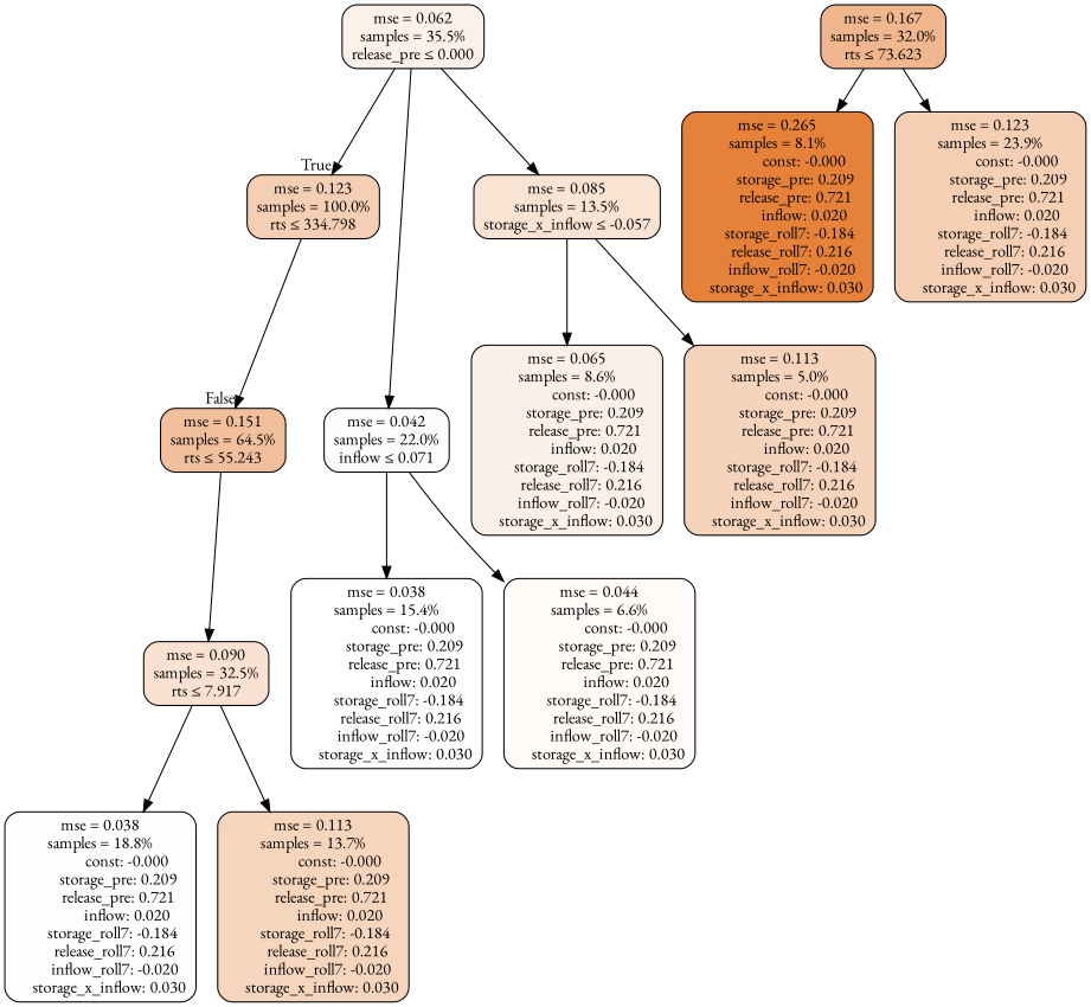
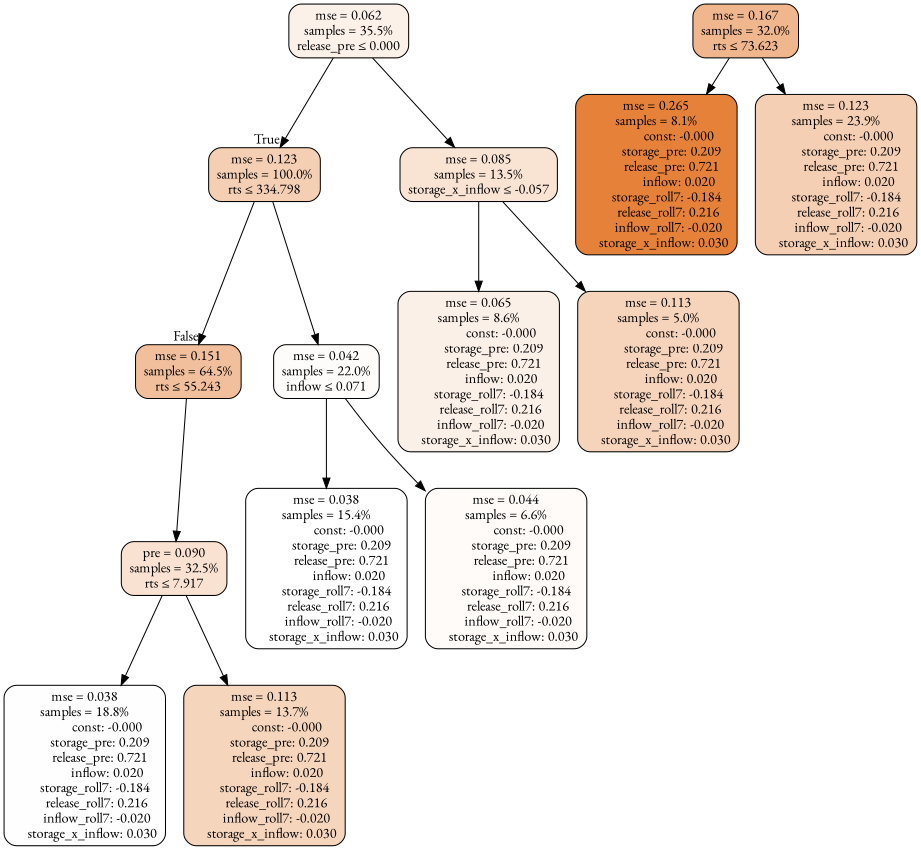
  digraph {
    fontname="EB Garamond"
    node [color=black fillcolor="#f5cfb4" fontname="EB Garamond" shape=rectangle style="filled, rounded"]
    edge [fontname="EB Garamond"]
    n1 [label="mse = 0.123\nsamples = 100.0%\nrts &le; 334.798"]
    n2 [fillcolor="#f1bf9b" label="mse = 0.151\nsamples = 64.5%\nrts &le; 55.243"]
-   n3 [fillcolor="#f9e2d1" label="mse = 0.090\nsamples = 32.5%\nrts &le; 7.917"]
+   n3 [fillcolor="#f9e2d1" label="pre = 0.090\nsamples = 32.5%\nrts &le; 7.917"]
    n4 [fillcolor="#fcf1e9" label="mse = 0.062\nsamples = 35.5%\nrelease_pre &le; 0.000"]
    n5 [fillcolor="#fefcfb" label="mse = 0.042\nsamples = 22.0%\ninflow &le; 0.071"]
    n6 [fillcolor="#f9e4d4" label="mse = 0.085\nsamples = 13.5%\nstorage_x_inflow &le; -0.057"]
    n7 [fillcolor="#fefefe" label="mse = 0.038\nsamples = 18.8%\n               const: -0.000\n          storage_pre: 0.209\n          release_pre: 0.721\n               inflow: 0.020\n       storage_roll7: -0.184\n        release_roll7: 0.216\n        inflow_roll7: -0.020\n     storage_x_inflow: 0.030"]
    n8 [fillcolor="#f6d5bd" label="mse = 0.113\nsamples = 13.7%\n               const: -0.000\n          storage_pre: 0.209\n          release_pre: 0.721\n               inflow: 0.020\n       storage_roll7: -0.184\n        release_roll7: 0.216\n        inflow_roll7: -0.020\n     storage_x_inflow: 0.030"]
    n9 [fillcolor="#f0b68d" label="mse = 0.167\nsamples = 32.0%\nrts &le; 73.623"]
    n10 [fillcolor="#e58139" label="mse = 0.265\nsamples = 8.1%\n               const: -0.000\n          storage_pre: 0.209\n          release_pre: 0.721\n               inflow: 0.020\n       storage_roll7: -0.184\n        release_roll7: 0.216\n        inflow_roll7: -0.020\n     storage_x_inflow: 0.030"]
    n11 [label="mse = 0.123\nsamples = 23.9%\n               const: -0.000\n          storage_pre: 0.209\n          release_pre: 0.721\n               inflow: 0.020\n       storage_roll7: -0.184\n        release_roll7: 0.216\n        inflow_roll7: -0.020\n     storage_x_inflow: 0.030"]
    n12 [fillcolor="#ffffff" label="mse = 0.038\nsamples = 15.4%\n               const: -0.000\n          storage_pre: 0.209\n          release_pre: 0.721\n               inflow: 0.020\n       storage_roll7: -0.184\n        release_roll7: 0.216\n        inflow_roll7: -0.020\n     storage_x_inflow: 0.030"]
    n13 [fillcolor="#fefbf9" label="mse = 0.044\nsamples = 6.6%\n               const: -0.000\n          storage_pre: 0.209\n          release_pre: 0.721\n               inflow: 0.020\n       storage_roll7: -0.184\n        release_roll7: 0.216\n        inflow_roll7: -0.020\n     storage_x_inflow: 0.030"]
    n14 [fillcolor="#fbf0e7" label="mse = 0.065\nsamples = 8.6%\n               const: -0.000\n          storage_pre: 0.209\n          release_pre: 0.721\n               inflow: 0.020\n       storage_roll7: -0.184\n        release_roll7: 0.216\n        inflow_roll7: -0.020\n     storage_x_inflow: 0.030"]
    n15 [fillcolor="#f6d4bc" label="mse = 0.113\nsamples = 5.0%\n               const: -0.000\n          storage_pre: 0.209\n          release_pre: 0.721\n               inflow: 0.020\n       storage_roll7: -0.184\n        release_roll7: 0.216\n        inflow_roll7: -0.020\n     storage_x_inflow: 0.030"]
    n1 -> n2 [headlabel=False labelangle=45 labeldistance=2.5]
    n2 -> n3
    n3 -> n7
    n3 -> n8
    n4 -> n1 [headlabel=True labelangle=-45 labeldistance=2.5]
-   n4 -> n5
+   n1 -> n5
    n4 -> n6
    n5 -> n12
    n5 -> n13
    n6 -> n14
    n6 -> n15
    n9 -> n10
    n9 -> n11
  }
